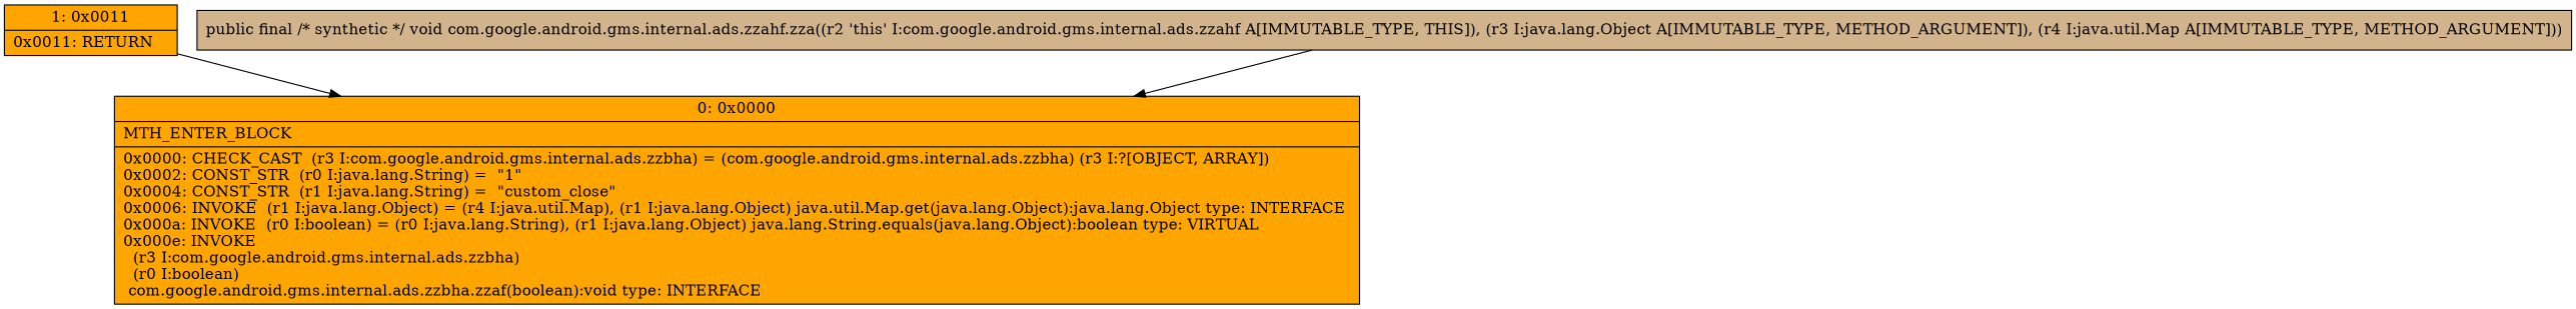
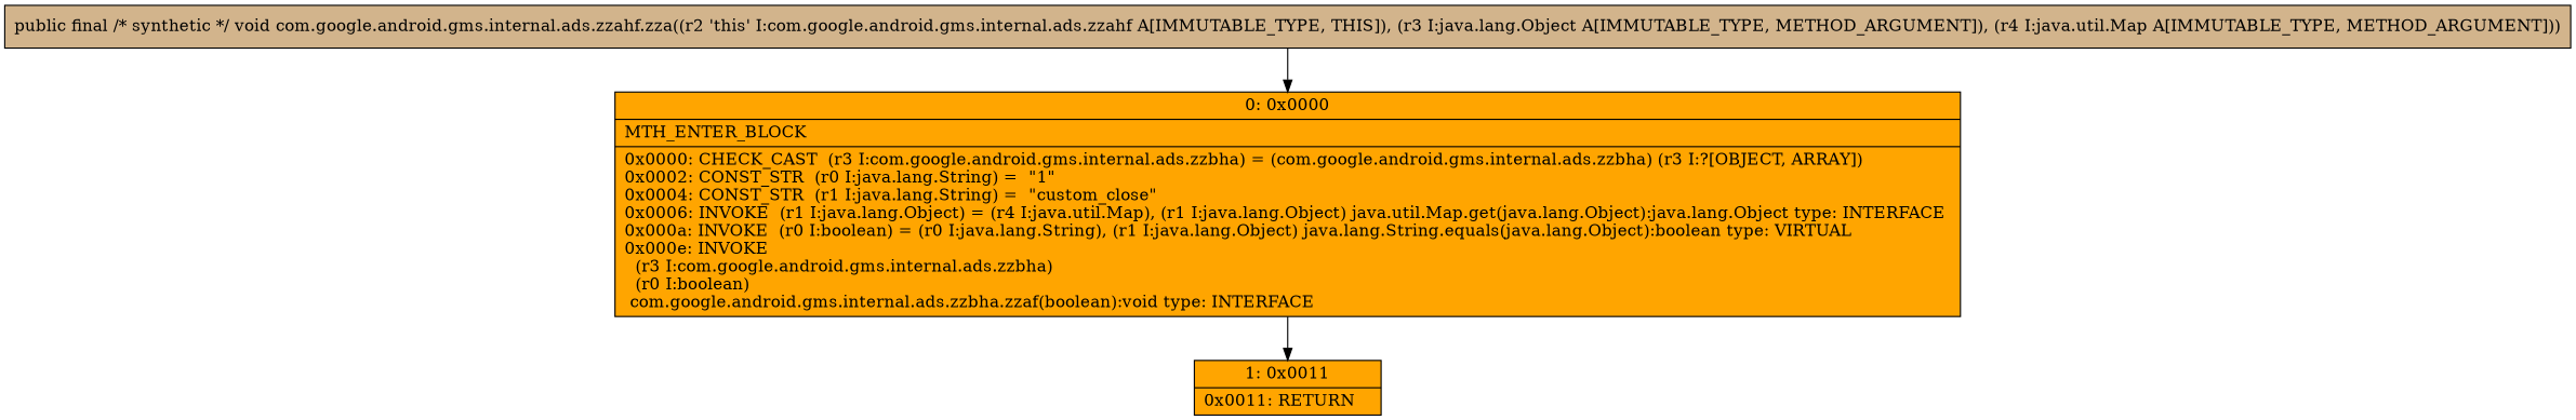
  digraph {
    fontname="DejaVu Serif"
    node [shape=record style=filled fillcolor=orange fontname="DejaVu Serif"]
    edge [fontname="DejaVu Serif"]
    n1 [label="{0\:\ 0x0000|MTH_ENTER_BLOCK\l|0x0000: CHECK_CAST  (r3 I:com.google.android.gms.internal.ads.zzbha) = (com.google.android.gms.internal.ads.zzbha) (r3 I:?[OBJECT, ARRAY]) \l0x0002: CONST_STR  (r0 I:java.lang.String) =  \"1\" \l0x0004: CONST_STR  (r1 I:java.lang.String) =  \"custom_close\" \l0x0006: INVOKE  (r1 I:java.lang.Object) = (r4 I:java.util.Map), (r1 I:java.lang.Object) java.util.Map.get(java.lang.Object):java.lang.Object type: INTERFACE \l0x000a: INVOKE  (r0 I:boolean) = (r0 I:java.lang.String), (r1 I:java.lang.Object) java.lang.String.equals(java.lang.Object):boolean type: VIRTUAL \l0x000e: INVOKE  \l  (r3 I:com.google.android.gms.internal.ads.zzbha)\l  (r0 I:boolean)\l com.google.android.gms.internal.ads.zzbha.zzaf(boolean):void type: INTERFACE \l}"]
    n2 [label="{1\:\ 0x0011|0x0011: RETURN   \l}"]
    n3 [label="{public final \/* synthetic *\/ void com.google.android.gms.internal.ads.zzahf.zza((r2 'this' I:com.google.android.gms.internal.ads.zzahf A[IMMUTABLE_TYPE, THIS]), (r3 I:java.lang.Object A[IMMUTABLE_TYPE, METHOD_ARGUMENT]), (r4 I:java.util.Map A[IMMUTABLE_TYPE, METHOD_ARGUMENT])) }" fillcolor=tan]
-   n2 -> n1
+   n1 -> n2
    n3 -> n1
  }
